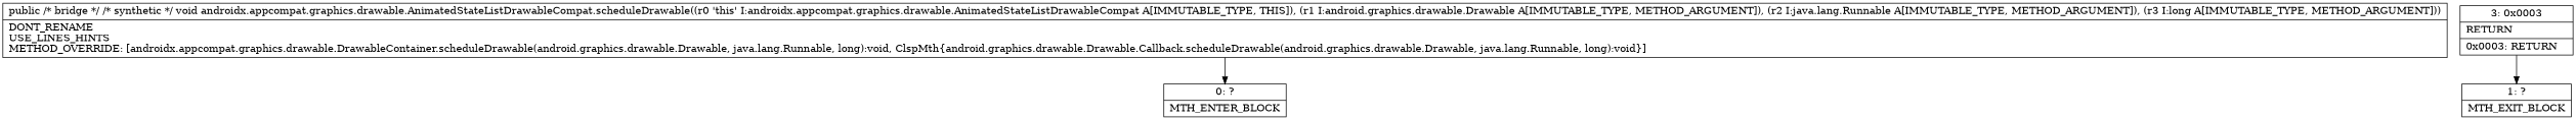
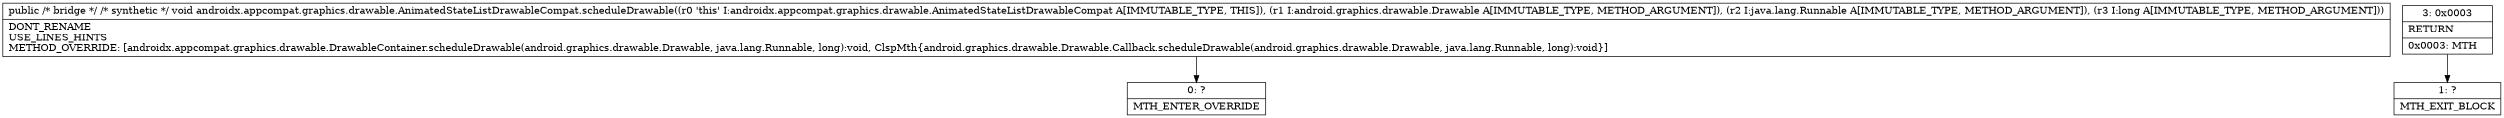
  digraph {
    node [shape=record]
-   n1 [label="{0\:\ ?|MTH_ENTER_BLOCK\l}"]
-   n2 [label="{3\:\ 0x0003|RETURN\l|0x0003: RETURN   \l}"]
+   n1 [label="{0\:\ ?|MTH_ENTER_OVERRIDE\l}"]
+   n2 [label="{3\:\ 0x0003|RETURN\l|0x0003: MTH   \l}"]
    n3 [label="{1\:\ ?|MTH_EXIT_BLOCK\l}"]
    n4 [label="{public \/* bridge *\/ \/* synthetic *\/ void androidx.appcompat.graphics.drawable.AnimatedStateListDrawableCompat.scheduleDrawable((r0 'this' I:androidx.appcompat.graphics.drawable.AnimatedStateListDrawableCompat A[IMMUTABLE_TYPE, THIS]), (r1 I:android.graphics.drawable.Drawable A[IMMUTABLE_TYPE, METHOD_ARGUMENT]), (r2 I:java.lang.Runnable A[IMMUTABLE_TYPE, METHOD_ARGUMENT]), (r3 I:long A[IMMUTABLE_TYPE, METHOD_ARGUMENT]))  | DONT_RENAME\lUSE_LINES_HINTS\lMETHOD_OVERRIDE: [androidx.appcompat.graphics.drawable.DrawableContainer.scheduleDrawable(android.graphics.drawable.Drawable, java.lang.Runnable, long):void, ClspMth\{android.graphics.drawable.Drawable.Callback.scheduleDrawable(android.graphics.drawable.Drawable, java.lang.Runnable, long):void\}]\l}"]
    n2 -> n3
    n4 -> n1
  }
